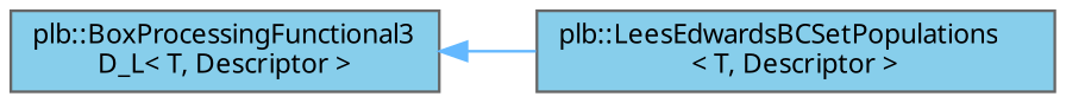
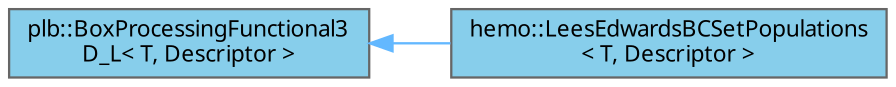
  digraph {
    rankdir=LR
    fontname="Noto Sans"
    node [color=gray40 fillcolor=skyblue fontname="Noto Sans" fontsize=10 shape=box style=filled]
-   n1 [fontcolor=black height=0.2 label="plb::LeesEdwardsBCSetPopulations\l\< T, Descriptor \>" width=0.4]
+   n1 [fontcolor=black height=0.2 label="hemo::LeesEdwardsBCSetPopulations\l\< T, Descriptor \>" width=0.4]
    n2 [height=0.2 label="plb::BoxProcessingFunctional3\lD_L\< T, Descriptor \>" width=0.4]
    n2 -> n1 [color=steelblue1 dir=back fontname="Noto Sans" fontsize=10 labelfontname=Helvetica labelfontsize=10 style=solid]
  }
